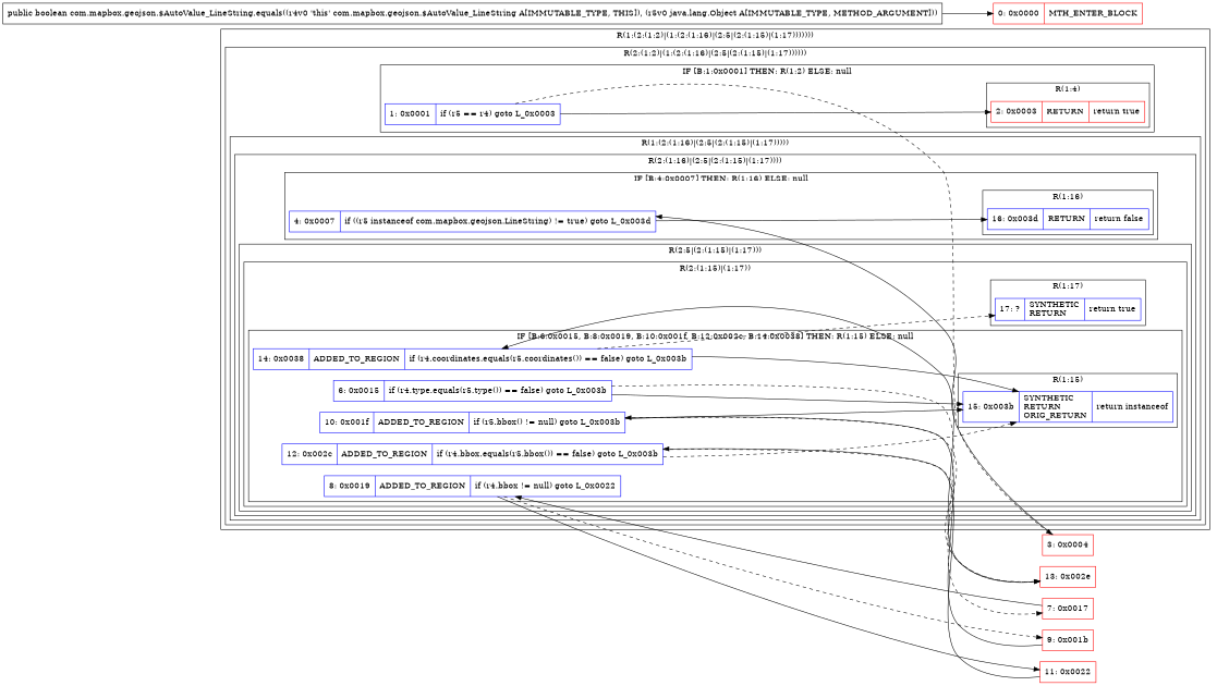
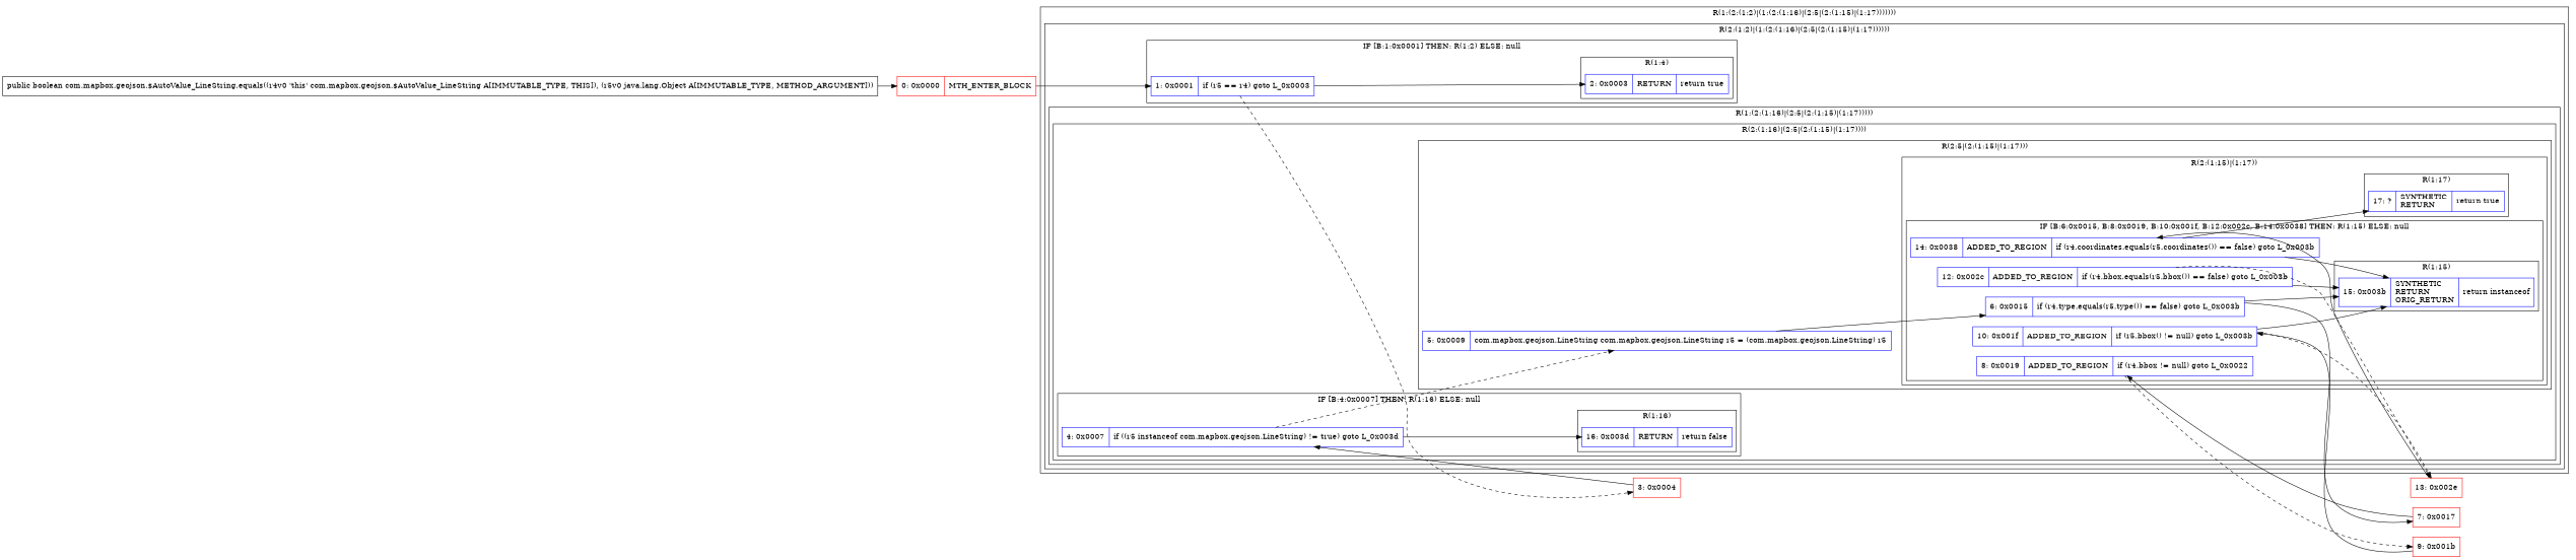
  digraph {
    rankdir=LR
    node [color=blue shape=record]
-   n1 [color=red label="{2\:\ 0x0003|RETURN\l|return true\l}"]
+   n1 [label="{2\:\ 0x0003|RETURN\l|return true\l}"]
    n2 [label="{1\:\ 0x0001|if (r5 == r4) goto L_0x0003\l}"]
    n3 [label="{16\:\ 0x003d|RETURN\l|return false\l}"]
    n4 [label="{4\:\ 0x0007|if ((r5 instanceof com.mapbox.geojson.LineString) != true) goto L_0x003d\l}"]
    n5 [label="{15\:\ 0x003b|SYNTHETIC\lRETURN\lORIG_RETURN\l|return instanceof\l}"]
    n6 [label="{6\:\ 0x0015|if (r4.type.equals(r5.type()) == false) goto L_0x003b\l}"]
    n7 [label="{8\:\ 0x0019|ADDED_TO_REGION\l|if (r4.bbox != null) goto L_0x0022\l}"]
    n8 [label="{10\:\ 0x001f|ADDED_TO_REGION\l|if (r5.bbox() != null) goto L_0x003b\l}"]
    n9 [label="{12\:\ 0x002c|ADDED_TO_REGION\l|if (r4.bbox.equals(r5.bbox()) == false) goto L_0x003b\l}"]
    n10 [label="{14\:\ 0x0038|ADDED_TO_REGION\l|if (r4.coordinates.equals(r5.coordinates()) == false) goto L_0x003b\l}"]
    n11 [label="{17\:\ ?|SYNTHETIC\lRETURN\l|return true\l}"]
+   n12 [label="{5\:\ 0x0009|com.mapbox.geojson.LineString com.mapbox.geojson.LineString r5 = (com.mapbox.geojson.LineString) r5\l}"]
    n13 [color=red label="{3\:\ 0x0004}"]
    n14 [color=red label="{7\:\ 0x0017}"]
    n15 [color=red label="{9\:\ 0x001b}"]
-   n16 [color=red label="{11\:\ 0x0022}"]
    n17 [color=red label="{13\:\ 0x002e}"]
    n18 [color=red label="{0\:\ 0x0000|MTH_ENTER_BLOCK\l}"]
    n19 [label="{public boolean com.mapbox.geojson.$AutoValue_LineString.equals((r4v0 'this' com.mapbox.geojson.$AutoValue_LineString A[IMMUTABLE_TYPE, THIS]), (r5v0 java.lang.Object A[IMMUTABLE_TYPE, METHOD_ARGUMENT])) }" color=""]
    subgraph cluster_1 {
      label="R(1:(2:(1:2)|(1:(2:(1:16)|(2:5|(2:(1:15)|(1:17)))))))"
      subgraph cluster_2 {
        label="R(2:(1:2)|(1:(2:(1:16)|(2:5|(2:(1:15)|(1:17))))))"
        subgraph cluster_3 {
          label="IF [B:1:0x0001] THEN: R(1:2) ELSE: null"
          n2
          subgraph cluster_4 {
            label="R(1:4)"
            n1
          }
        }
        subgraph cluster_5 {
          label="R(1:(2:(1:16)|(2:5|(2:(1:15)|(1:17)))))"
          subgraph cluster_6 {
            label="R(2:(1:16)|(2:5|(2:(1:15)|(1:17))))"
            subgraph cluster_7 {
              label="IF [B:4:0x0007] THEN: R(1:16) ELSE: null"
              n4
              subgraph cluster_8 {
                label="R(1:16)"
                n3
              }
            }
            subgraph cluster_9 {
              label="R(2:5|(2:(1:15)|(1:17)))"
+             n12
              subgraph cluster_10 {
                label="R(2:(1:15)|(1:17))"
                subgraph cluster_11 {
                  label="IF [B:6:0x0015, B:8:0x0019, B:10:0x001f, B:12:0x002c, B:14:0x0038] THEN: R(1:15) ELSE: null"
                  n6
                  n7
                  n8
                  n9
                  n10
                  subgraph cluster_12 {
                    label="R(1:15)"
                    n5
                  }
                }
                subgraph cluster_13 {
                  label="R(1:17)"
                  n11
                }
              }
            }
          }
        }
      }
    }
    n2 -> n1
    n2 -> n13 [style=dashed]
    n4 -> n3
+   n4 -> n12 [style=dashed]
    n6 -> n5
-   n6 -> n14 [style=dashed]
+   n6 -> n14 [style=solid]
    n7 -> n15 [style=dashed]
-   n7 -> n16
    n8 -> n5
    n8 -> n17 [style=dashed]
-   n9 -> n5 [style=dashed]
+   n9 -> n5
    n9 -> n17 [style=dashed]
    n10 -> n5
-   n10 -> n11 [style=dashed]
+   n10 -> n11 [style=solid]
+   n12 -> n6
    n13 -> n4
    n14 -> n7
    n15 -> n8
-   n16 -> n9
    n17 -> n10
+   n18 -> n2
    n19 -> n18
  }
